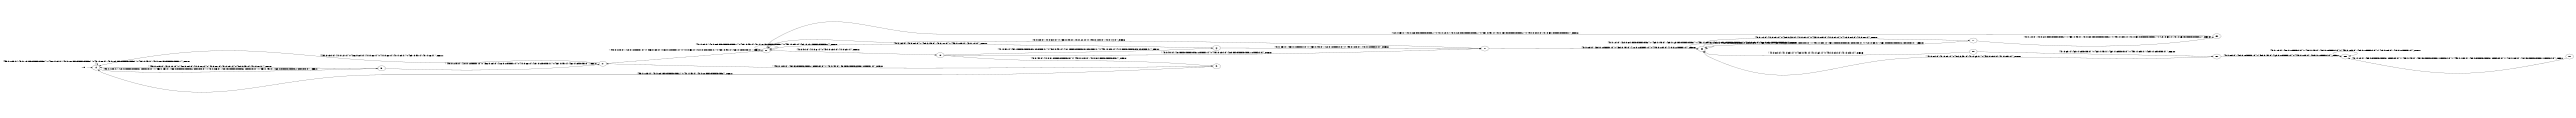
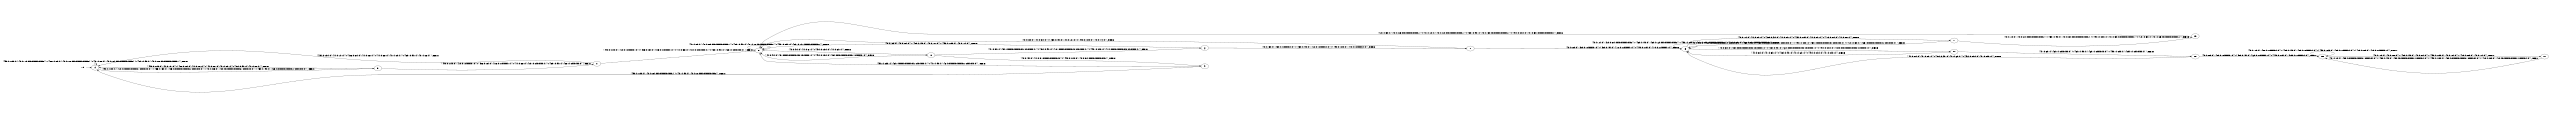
  digraph {
    fontname="DejaVu Sans Mono"
    rankdir=LR
    node [fontname="DejaVu Sans Mono"]
    edge [fontname="DejaVu Sans Mono"]
    n1 [label=0]
    n2 [label=3]
    n3 [label=1]
    XX0 [color=white]
    n5 [label=2]
    n6 [label=8]
    n7 [label=6]
    n8 [label=4]
    n9 [label=9]
    n10 [label=5]
    n11 [label=7]
    n12 [label=11]
    n13 [label=10]
    n14 [label=12]
    n15 [label=13]
    n16 [label=14]
    n1 -> n1 [label="([90.0,100.0)x[0.0,40.00000000000001))U([35.0,50.0)x[0.0,15.000000000000002))U([0.0,35.0)x[0.0,10.000000000000002))U([50.0,90.0)x[0.0,23.000000000000004))/gear1"]
    n1 -> n2 [label="([90.0,100.0)x[40.00000000000001,1000000.0))U([35.0,50.0)x[15.000000000000002,1000000.0))U([0.0,35.0)x[10.000000000000002,1000000.0))U([50.0,90.0)x[23.000000000000004,1000000.0))/gear1"]
    n2 -> n1 [label="([90.0,100.0)x[0.0,40.0))U([35.0,50.0)x[0.0,15.0))U([0.0,35.0)x[0.0,10.0))U([50.0,90.0)x[0.0,23.0))/gear1"]
    n2 -> n3 [label="([90.0,100.0)x[40.0,1000000.0))U([35.0,50.0)x[15.0,1000000.0))U([0.0,35.0)x[10.0,1000000.0))U([50.0,90.0)x[23.0,1000000.0))/gear1"]
    n3 -> n1 [label="([90.0,100.0)x[0.0,40.0))U([35.0,50.0)x[0.0,15.0))U([0.0,35.0)x[0.0,10.0))U([50.0,90.0)x[0.0,23.0))/gear1"]
    n3 -> n5 [label="([90.0,100.0)x[40.0,1000000.0))U([35.0,50.0)x[15.0,1000000.0))U([0.0,35.0)x[10.0,1000000.0))U([50.0,90.0)x[23.0,1000000.0))/gear2"]
    XX0 -> n1
    n5 -> n5 [label="([0.0,50.0)x[5.0,30.000000000000004))U([50.0,90.0)x[5.0,41.00000000000001))U([90.0,100.0)x[30.0,70.00000000000001))/gear2"]
    n5 -> n6 [label="([0.0,90.0)x[0.0,5.0))U([90.0,100.0)x[0.0,30.0))/gear2"]
-   n6 -> n8 [label="([0.0,90.0)x[5.000000000000001,1000000.0))U([90.0,100.0)x[30.000000000000004,1000000.0))/gear2"]
+   n6 -> n5 [label="([0.0,90.0)x[5.000000000000001,1000000.0))U([90.0,100.0)x[30.000000000000004,1000000.0))/gear2"]
    n6 -> n7 [label="([0.0,50.0)x[30.000000000000004,1000000.0))U([50.0,90.0)x[41.00000000000001,1000000.0))U([90.0,100.0)x[70.00000000000001,1000000.0))/gear2"]
    n6 -> n9 [label="([0.0,90.0)x[0.0,5.000000000000001))U([90.0,100.0)x[0.0,30.000000000000004))/gear2"]
    n7 -> n5 [label="([0.0,50.0)x[0.0,30.0))U([50.0,90.0)x[0.0,41.0))U([90.0,100.0)x[0.0,70.0))/gear2"]
    n7 -> n8 [label="([0.0,50.0)x[30.0,1000000.0))U([50.0,90.0)x[41.0,1000000.0))U([90.0,100.0)x[70.0,1000000.0))/gear2"]
    n8 -> n5 [label="([0.0,50.0)x[0.0,30.0))U([50.0,90.0)x[0.0,41.0))U([90.0,100.0)x[0.0,70.0))/gear2"]
    n8 -> n10 [label="([0.0,50.0)x[30.0,1000000.0))U([50.0,90.0)x[41.0,1000000.0))U([90.0,100.0)x[70.0,1000000.0))/gear3"]
    n9 -> n1 [label="([90.0,100.0)x[0.0,30.000000000000004))U([0.0,90.0)x[0.0,5.000000000000001))/gear1"]
-   n9 -> n3 [label="([90.0,100.0)x[30.000000000000004,1000000.0))U([0.0,90.0)x[5.000000000000001,1000000.0))/gear2"]
+   n9 -> n5 [label="([90.0,100.0)x[30.000000000000004,1000000.0))U([0.0,90.0)x[5.000000000000001,1000000.0))/gear2"]
    n10 -> n10 [label="([0.0,40.0)x[20.0,50.00000000000001))U([50.0,90.0)x[30.0,60.00000000000001))U([90.0,100.0)x[50.0,100.00000000000001))U([40.0,50.0)x[25.0,50.00000000000001))/gear3"]
    n10 -> n11 [label="([0.0,40.0)x[0.0,20.0))U([50.0,90.0)x[0.0,30.0))U([90.0,100.0)x[0.0,50.0))U([40.0,50.0)x[0.0,25.0))/gear3"]
+   n10 -> n12 [label="([0.0,50.0)x[50.00000000000001,1000000.0))U([50.0,90.0)x[60.00000000000001,1000000.0))U([90.0,100.0)x[100.00000000000001,1000000.0))/gear3"]
    n11 -> n10 [label="([0.0,40.0)x[20.000000000000004,1000000.0))U([50.0,90.0)x[30.000000000000004,1000000.0))U([90.0,100.0)x[50.00000000000001,1000000.0))U([40.0,50.0)x[25.000000000000004,1000000.0))/gear3"]
    n11 -> n13 [label="([0.0,40.0)x[0.0,20.000000000000004))U([50.0,90.0)x[0.0,30.000000000000004))U([90.0,100.0)x[0.0,50.00000000000001))U([40.0,50.0)x[0.0,25.000000000000004))/gear3"]
    n12 -> n10 [label="([0.0,50.0)x[0.0,50.0))U([50.0,90.0)x[0.0,60.0))U([90.0,100.0)x[0.0,100.0))/gear3"]
    n12 -> n14 [label="([0.0,50.0)x[50.0,1000000.0))U([50.0,90.0)x[60.0,1000000.0))U([90.0,100.0)x[100.0,1000000.0))/gear3"]
    n13 -> n5 [label="([40.0,50.0)x[0.0,25.000000000000004))U([0.0,40.0)x[0.0,20.000000000000004))U([50.0,90.0)x[0.0,30.000000000000004))U([90.0,100.0)x[0.0,50.00000000000001))/gear2"]
    n14 -> n10 [label="([0.0,50.0)x[0.0,50.0))U([50.0,90.0)x[0.0,60.0))U([90.0,100.0)x[0.0,100.0))/gear3"]
    n14 -> n15 [label="([0.0,50.0)x[50.0,1000000.0))U([50.0,90.0)x[60.0,1000000.0))U([90.0,100.0)x[100.0,1000000.0))/gear4"]
    n15 -> n15 [label="([0.0,40.0)x[35.0,1000000.0))U([50.0,90.0)x[50.0,1000000.0))U([90.0,100.0)x[80.0,1000000.0))U([40.0,50.0)x[40.0,1000000.0))/gear4"]
+   n15 -> n16 [label="([0.0,40.0)x[0.0,35.0))U([50.0,90.0)x[0.0,50.0))U([90.0,100.0)x[0.0,80.0))U([40.0,50.0)x[0.0,40.0))/gear4"]
    n16 -> n15 [label="([0.0,40.0)x[35.00000000000001,1000000.0))U([50.0,90.0)x[50.00000000000001,1000000.0))U([90.0,100.0)x[80.00000000000001,1000000.0))U([40.0,50.0)x[40.00000000000001,1000000.0))/gear4"]
  }
